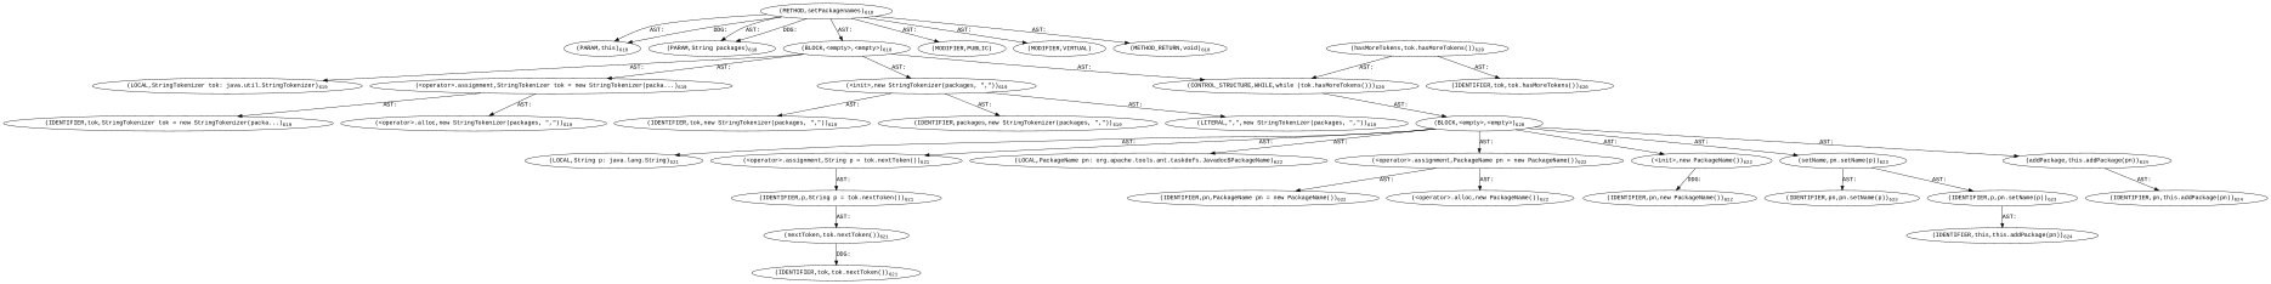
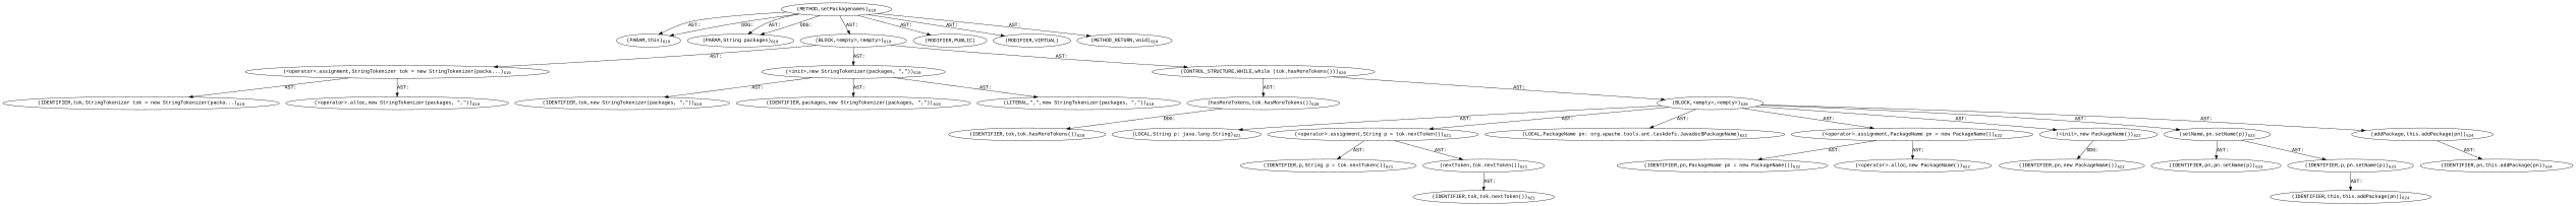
  digraph {
    fontname="Liberation Mono"
    node [fontname="Liberation Mono"]
    edge [fontname="Liberation Mono"]
    n1 [label=<(METHOD,setPackagenames)<SUB>618</SUB>>]
    n2 [label=<(PARAM,this)<SUB>618</SUB>>]
    n3 [label=<(PARAM,String packages)<SUB>618</SUB>>]
    n4 [label=<(BLOCK,&lt;empty&gt;,&lt;empty&gt;)<SUB>618</SUB>>]
    n5 [label=<(MODIFIER,PUBLIC)>]
    n6 [label=<(MODIFIER,VIRTUAL)>]
    n7 [label=<(METHOD_RETURN,void)<SUB>618</SUB>>]
-   n8 [label=<(LOCAL,StringTokenizer tok: java.util.StringTokenizer)<SUB>619</SUB>>]
    n9 [label=<(&lt;operator&gt;.assignment,StringTokenizer tok = new StringTokenizer(packa...)<SUB>619</SUB>>]
    n10 [label=<(&lt;init&gt;,new StringTokenizer(packages, &quot;,&quot;))<SUB>619</SUB>>]
    n11 [label=<(CONTROL_STRUCTURE,WHILE,while (tok.hasMoreTokens()))<SUB>620</SUB>>]
    n12 [label=<(IDENTIFIER,tok,StringTokenizer tok = new StringTokenizer(packa...)<SUB>619</SUB>>]
    n13 [label=<(&lt;operator&gt;.alloc,new StringTokenizer(packages, &quot;,&quot;))<SUB>619</SUB>>]
    n14 [label=<(IDENTIFIER,tok,new StringTokenizer(packages, &quot;,&quot;))<SUB>619</SUB>>]
    n15 [label=<(IDENTIFIER,packages,new StringTokenizer(packages, &quot;,&quot;))<SUB>619</SUB>>]
    n16 [label=<(LITERAL,&quot;,&quot;,new StringTokenizer(packages, &quot;,&quot;))<SUB>619</SUB>>]
    n17 [label=<(hasMoreTokens,tok.hasMoreTokens())<SUB>620</SUB>>]
    n18 [label=<(BLOCK,&lt;empty&gt;,&lt;empty&gt;)<SUB>620</SUB>>]
    n19 [label=<(IDENTIFIER,tok,tok.hasMoreTokens())<SUB>620</SUB>>]
    n20 [label=<(LOCAL,String p: java.lang.String)<SUB>621</SUB>>]
    n21 [label=<(&lt;operator&gt;.assignment,String p = tok.nextToken())<SUB>621</SUB>>]
    n22 [label=<(LOCAL,PackageName pn: org.apache.tools.ant.taskdefs.Javadoc$PackageName)<SUB>622</SUB>>]
    n23 [label=<(&lt;operator&gt;.assignment,PackageName pn = new PackageName())<SUB>622</SUB>>]
    n24 [label=<(&lt;init&gt;,new PackageName())<SUB>622</SUB>>]
    n25 [label=<(setName,pn.setName(p))<SUB>623</SUB>>]
    n26 [label=<(addPackage,this.addPackage(pn))<SUB>624</SUB>>]
    n27 [label=<(IDENTIFIER,p,String p = tok.nextToken())<SUB>621</SUB>>]
    n28 [label=<(nextToken,tok.nextToken())<SUB>621</SUB>>]
    n29 [label=<(IDENTIFIER,pn,PackageName pn = new PackageName())<SUB>622</SUB>>]
    n30 [label=<(&lt;operator&gt;.alloc,new PackageName())<SUB>622</SUB>>]
    n31 [label=<(IDENTIFIER,pn,new PackageName())<SUB>622</SUB>>]
    n32 [label=<(IDENTIFIER,pn,pn.setName(p))<SUB>623</SUB>>]
    n33 [label=<(IDENTIFIER,p,pn.setName(p))<SUB>623</SUB>>]
    n34 [label=<(IDENTIFIER,pn,this.addPackage(pn))<SUB>624</SUB>>]
    n35 [label=<(IDENTIFIER,tok,tok.nextToken())<SUB>621</SUB>>]
    n36 [label=<(IDENTIFIER,this,this.addPackage(pn))<SUB>624</SUB>>]
    n1 -> n2 [label="AST: "]
    n1 -> n2 [label="DDG: "]
    n1 -> n3 [label="AST: "]
    n1 -> n3 [label="DDG: "]
    n1 -> n4 [label="AST: "]
    n1 -> n5 [label="AST: "]
    n1 -> n6 [label="AST: "]
    n1 -> n7 [label="AST: "]
-   n4 -> n8 [label="AST: "]
    n4 -> n9 [label="AST: "]
    n4 -> n10 [label="AST: "]
    n4 -> n11 [label="AST: "]
    n9 -> n12 [label="AST: "]
    n9 -> n13 [label="AST: "]
    n10 -> n14 [label="AST: "]
    n10 -> n15 [label="AST: "]
    n10 -> n16 [label="AST: "]
-   n17 -> n11 [label="AST: "]
+   n11 -> n17 [label="AST: "]
    n11 -> n18 [label="AST: "]
-   n17 -> n19 [label="AST: "]
+   n17 -> n19 [label="DDG: "]
    n18 -> n20 [label="AST: "]
    n18 -> n21 [label="AST: "]
    n18 -> n22 [label="AST: "]
    n18 -> n23 [label="AST: "]
    n18 -> n24 [label="AST: "]
    n18 -> n25 [label="AST: "]
    n18 -> n26 [label="AST: "]
    n21 -> n27 [label="AST: "]
-   n27 -> n28 [label="AST: "]
+   n21 -> n28 [label="AST: "]
    n23 -> n29 [label="AST: "]
    n23 -> n30 [label="AST: "]
    n24 -> n31 [label="DDG: "]
    n25 -> n32 [label="AST: "]
    n25 -> n33 [label="AST: "]
    n26 -> n34 [label="AST: "]
-   n28 -> n35 [label="DDG: "]
+   n28 -> n35 [label="AST: "]
    n33 -> n36 [label="AST: "]
  }
